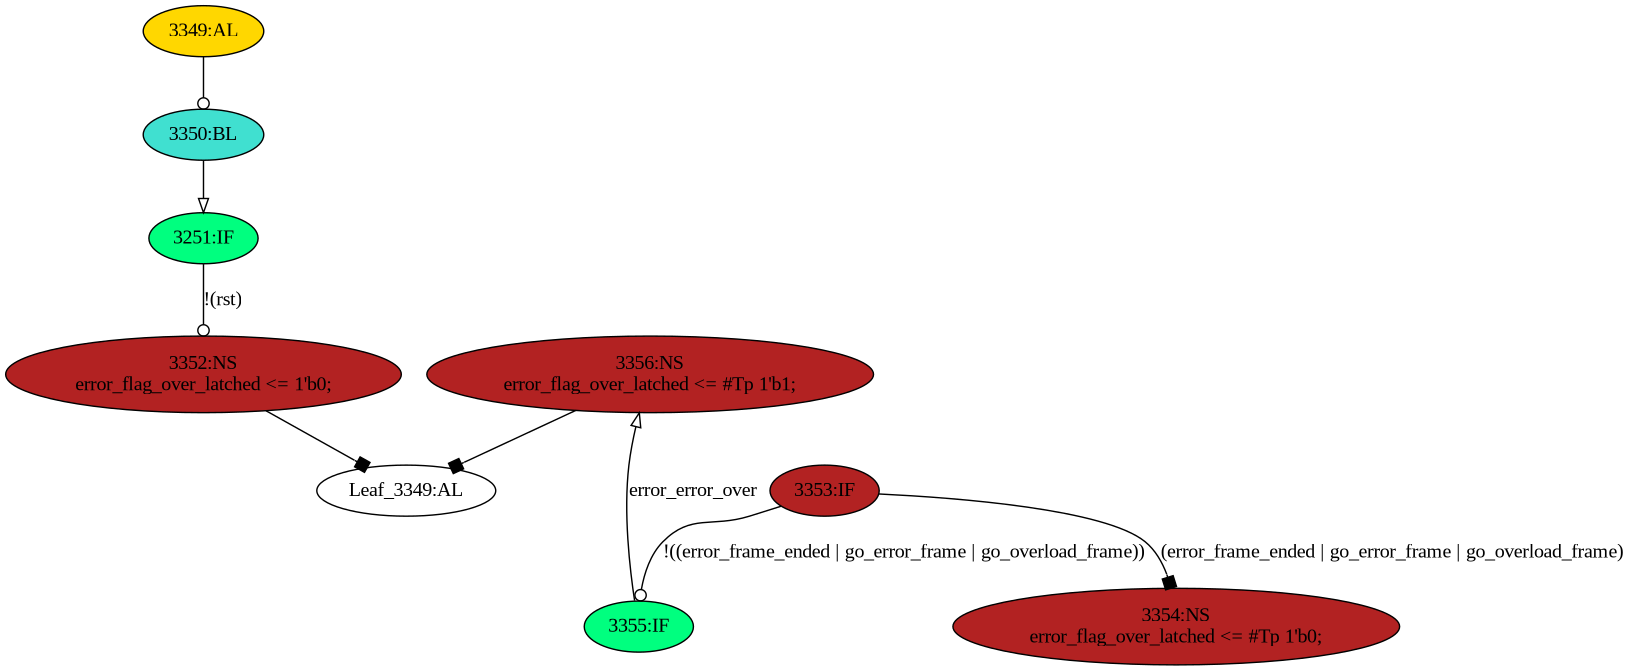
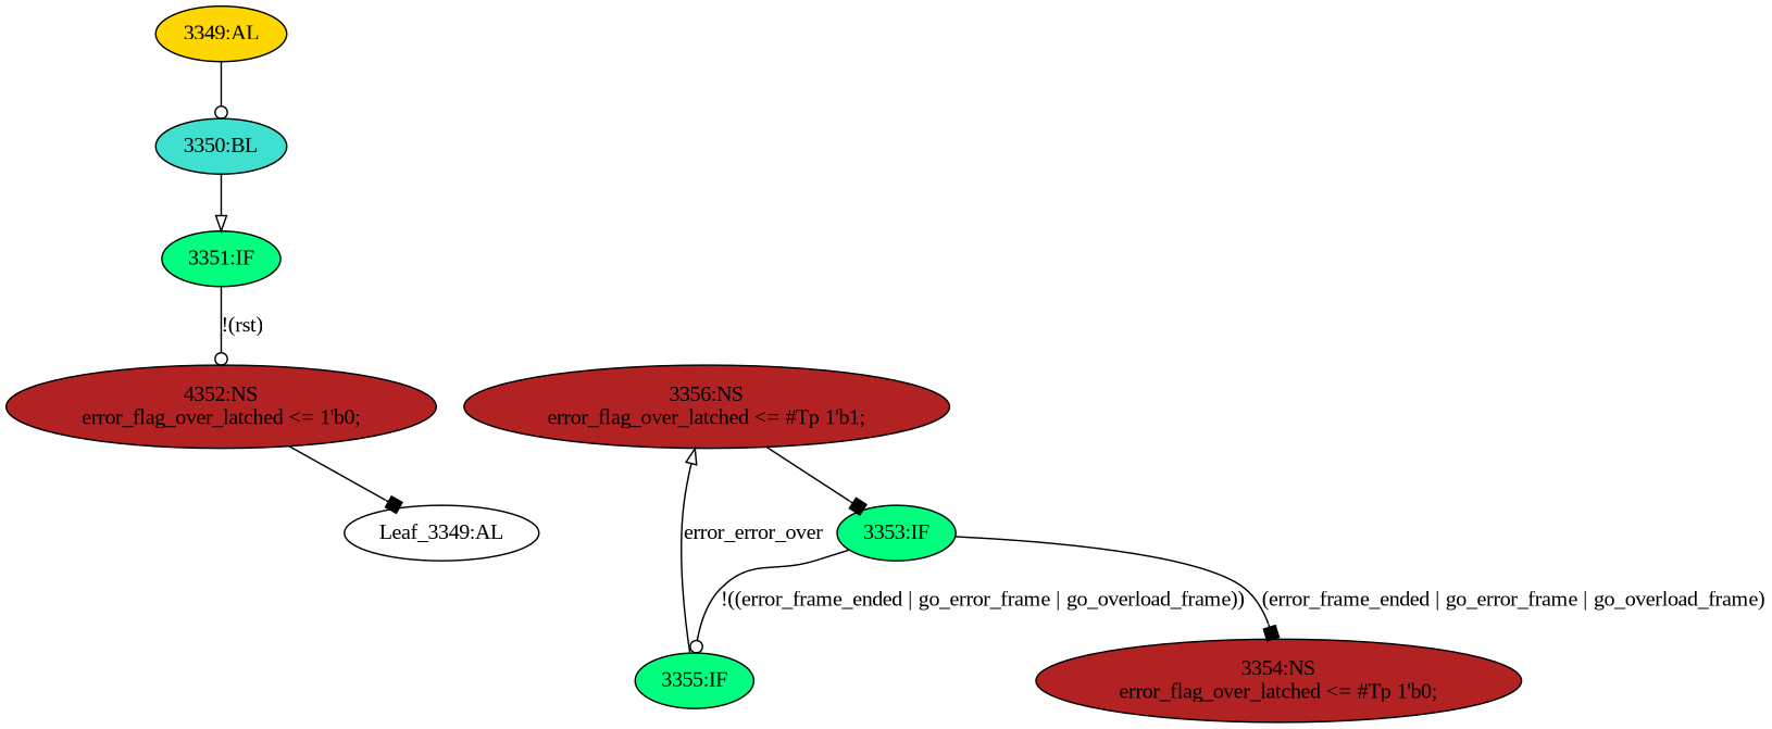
  strict digraph {
    fontname="Liberation Serif"
    node [fillcolor=springgreen fontname="Liberation Serif" statements="[]" style=filled typ=IfStatement]
    edge [arrowhead=odot cond="[]" fontname="Liberation Serif" lineno=None]
    n1 [ast="<pyverilog.vparser.ast.Block object at 0x7f44f694bd90>" fillcolor=turquoise label="3350:BL" typ=Block]
-   n2 [ast="<pyverilog.vparser.ast.IfStatement object at 0x7f44f694bdd0>" label="3251:IF"]
-   n3 [ast="<pyverilog.vparser.ast.NonblockingSubstitution object at 0x7f44f6b19550>" fillcolor=firebrick label="3352:NS\nerror_flag_over_latched <= 1'b0;" statements="[<pyverilog.vparser.ast.NonblockingSubstitution object at 0x7f44f6b19550>]" typ=NonblockingSubstitution]
+   n2 [ast="<pyverilog.vparser.ast.IfStatement object at 0x7f44f694bdd0>" label="3351:IF"]
+   n3 [ast="<pyverilog.vparser.ast.NonblockingSubstitution object at 0x7f44f6b19550>" fillcolor=firebrick label="4352:NS\nerror_flag_over_latched <= 1'b0;" statements="[<pyverilog.vparser.ast.NonblockingSubstitution object at 0x7f44f6b19550>]" typ=NonblockingSubstitution]
    n4 [def_var="['error_flag_over_latched']" label="Leaf_3349:AL" fillcolor="" statements="" style="" typ=""]
-   n5 [ast="<pyverilog.vparser.ast.IfStatement object at 0x7f44f694be10>" fillcolor=firebrick label="3353:IF"]
+   n5 [ast="<pyverilog.vparser.ast.IfStatement object at 0x7f44f694be10>" label="3353:IF"]
    n6 [ast="<pyverilog.vparser.ast.IfStatement object at 0x7f44f694be50>" label="3355:IF"]
    n7 [ast="<pyverilog.vparser.ast.NonblockingSubstitution object at 0x7f44f6b19150>" fillcolor=firebrick label="3354:NS\nerror_flag_over_latched <= #Tp 1'b0;" statements="[<pyverilog.vparser.ast.NonblockingSubstitution object at 0x7f44f6b19150>]" typ=NonblockingSubstitution]
    n8 [ast="<pyverilog.vparser.ast.NonblockingSubstitution object at 0x7f44f694be90>" fillcolor=firebrick label="3356:NS\nerror_flag_over_latched <= #Tp 1'b1;" statements="[<pyverilog.vparser.ast.NonblockingSubstitution object at 0x7f44f694be90>]" typ=NonblockingSubstitution]
    n9 [ast="<pyverilog.vparser.ast.Always object at 0x7f44f6b19790>" clk_sens=True fillcolor=gold label="3349:AL" sens="['clk', 'rst']" typ=Always use_var="['error_frame_ended', 'rst', 'error_flag_over', 'go_overload_frame', 'go_error_frame']"]
    n1 -> n2 [arrowhead=onormal]
    n2 -> n3 [cond="['rst']" label="!(rst)" lineno=3351]
    n3 -> n4 [arrowhead=box]
    n5 -> n6 [cond="['error_frame_ended', 'go_error_frame', 'go_overload_frame']" label="!((error_frame_ended | go_error_frame | go_overload_frame))" lineno=3353]
    n5 -> n7 [arrowhead=box cond="['error_frame_ended', 'go_error_frame', 'go_overload_frame']" label="(error_frame_ended | go_error_frame | go_overload_frame)" lineno=3353]
    n6 -> n8 [arrowhead=onormal cond="['error_flag_over']" label=error_error_over lineno=3355]
-   n8 -> n4 [arrowhead=box]
+   n8 -> n5 [arrowhead=box]
    n9 -> n1
  }
